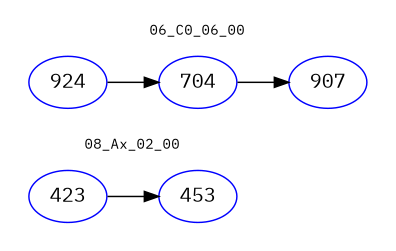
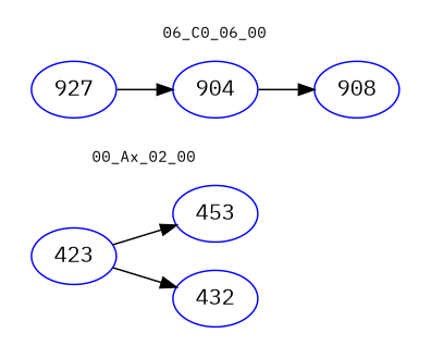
  digraph {
    fontname="IBM Plex Mono"
    rankdir=LR
    node [color=blue fontname="IBM Plex Mono"]
    edge [color=black fontname="IBM Plex Mono"]
    n1 [label=423]
+   n2 [label=432]
    n3 [label=453]
-   n4 [label=704]
-   n5 [label=907]
-   n6 [label=924]
+   n4 [label=904]
+   n5 [label=908]
+   n6 [label=927]
    subgraph cluster_1 {
      color=white
      fontsize=10
-     label="08_Ax_02_00"
+     label="00_Ax_02_00"
      n1
+     n2
      n3
    }
    subgraph cluster_2 {
      color=white
      fontsize=10
      label="06_C0_06_00"
      n4
      n5
      n6
    }
+   n1 -> n2
    n1 -> n3
    n4 -> n5
    n6 -> n4
  }
